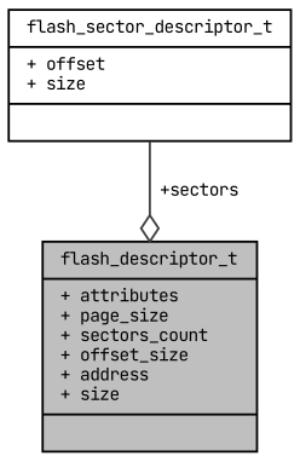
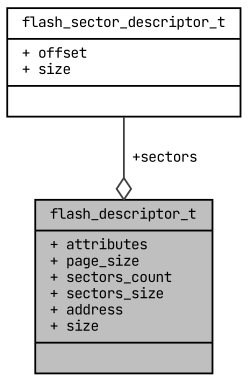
  digraph {
    fontname="JetBrains Mono"
    node [color=black fontname="JetBrains Mono" fontsize=8 shape=record]
-   n1 [fillcolor=grey75 fontcolor=black height=0.2 label="{flash_descriptor_t\n|+ attributes\l+ page_size\l+ sectors_count\l+ offset_size\l+ address\l+ size\l|}" style=filled width=0.4]
+   n1 [fillcolor=grey75 fontcolor=black height=0.2 label="{flash_descriptor_t\n|+ attributes\l+ page_size\l+ sectors_count\l+ sectors_size\l+ address\l+ size\l|}" style=filled width=0.4]
    n2 [height=0.2 label="{flash_sector_descriptor_t\n|+ offset\l+ size\l|}" width=0.4]
    n2 -> n1 [arrowhead=odiamond color=grey25 fontname="JetBrains Mono" fontsize=8 label=" +sectors" labelfontname=Helvetica labelfontsize=8 style=solid]
  }
